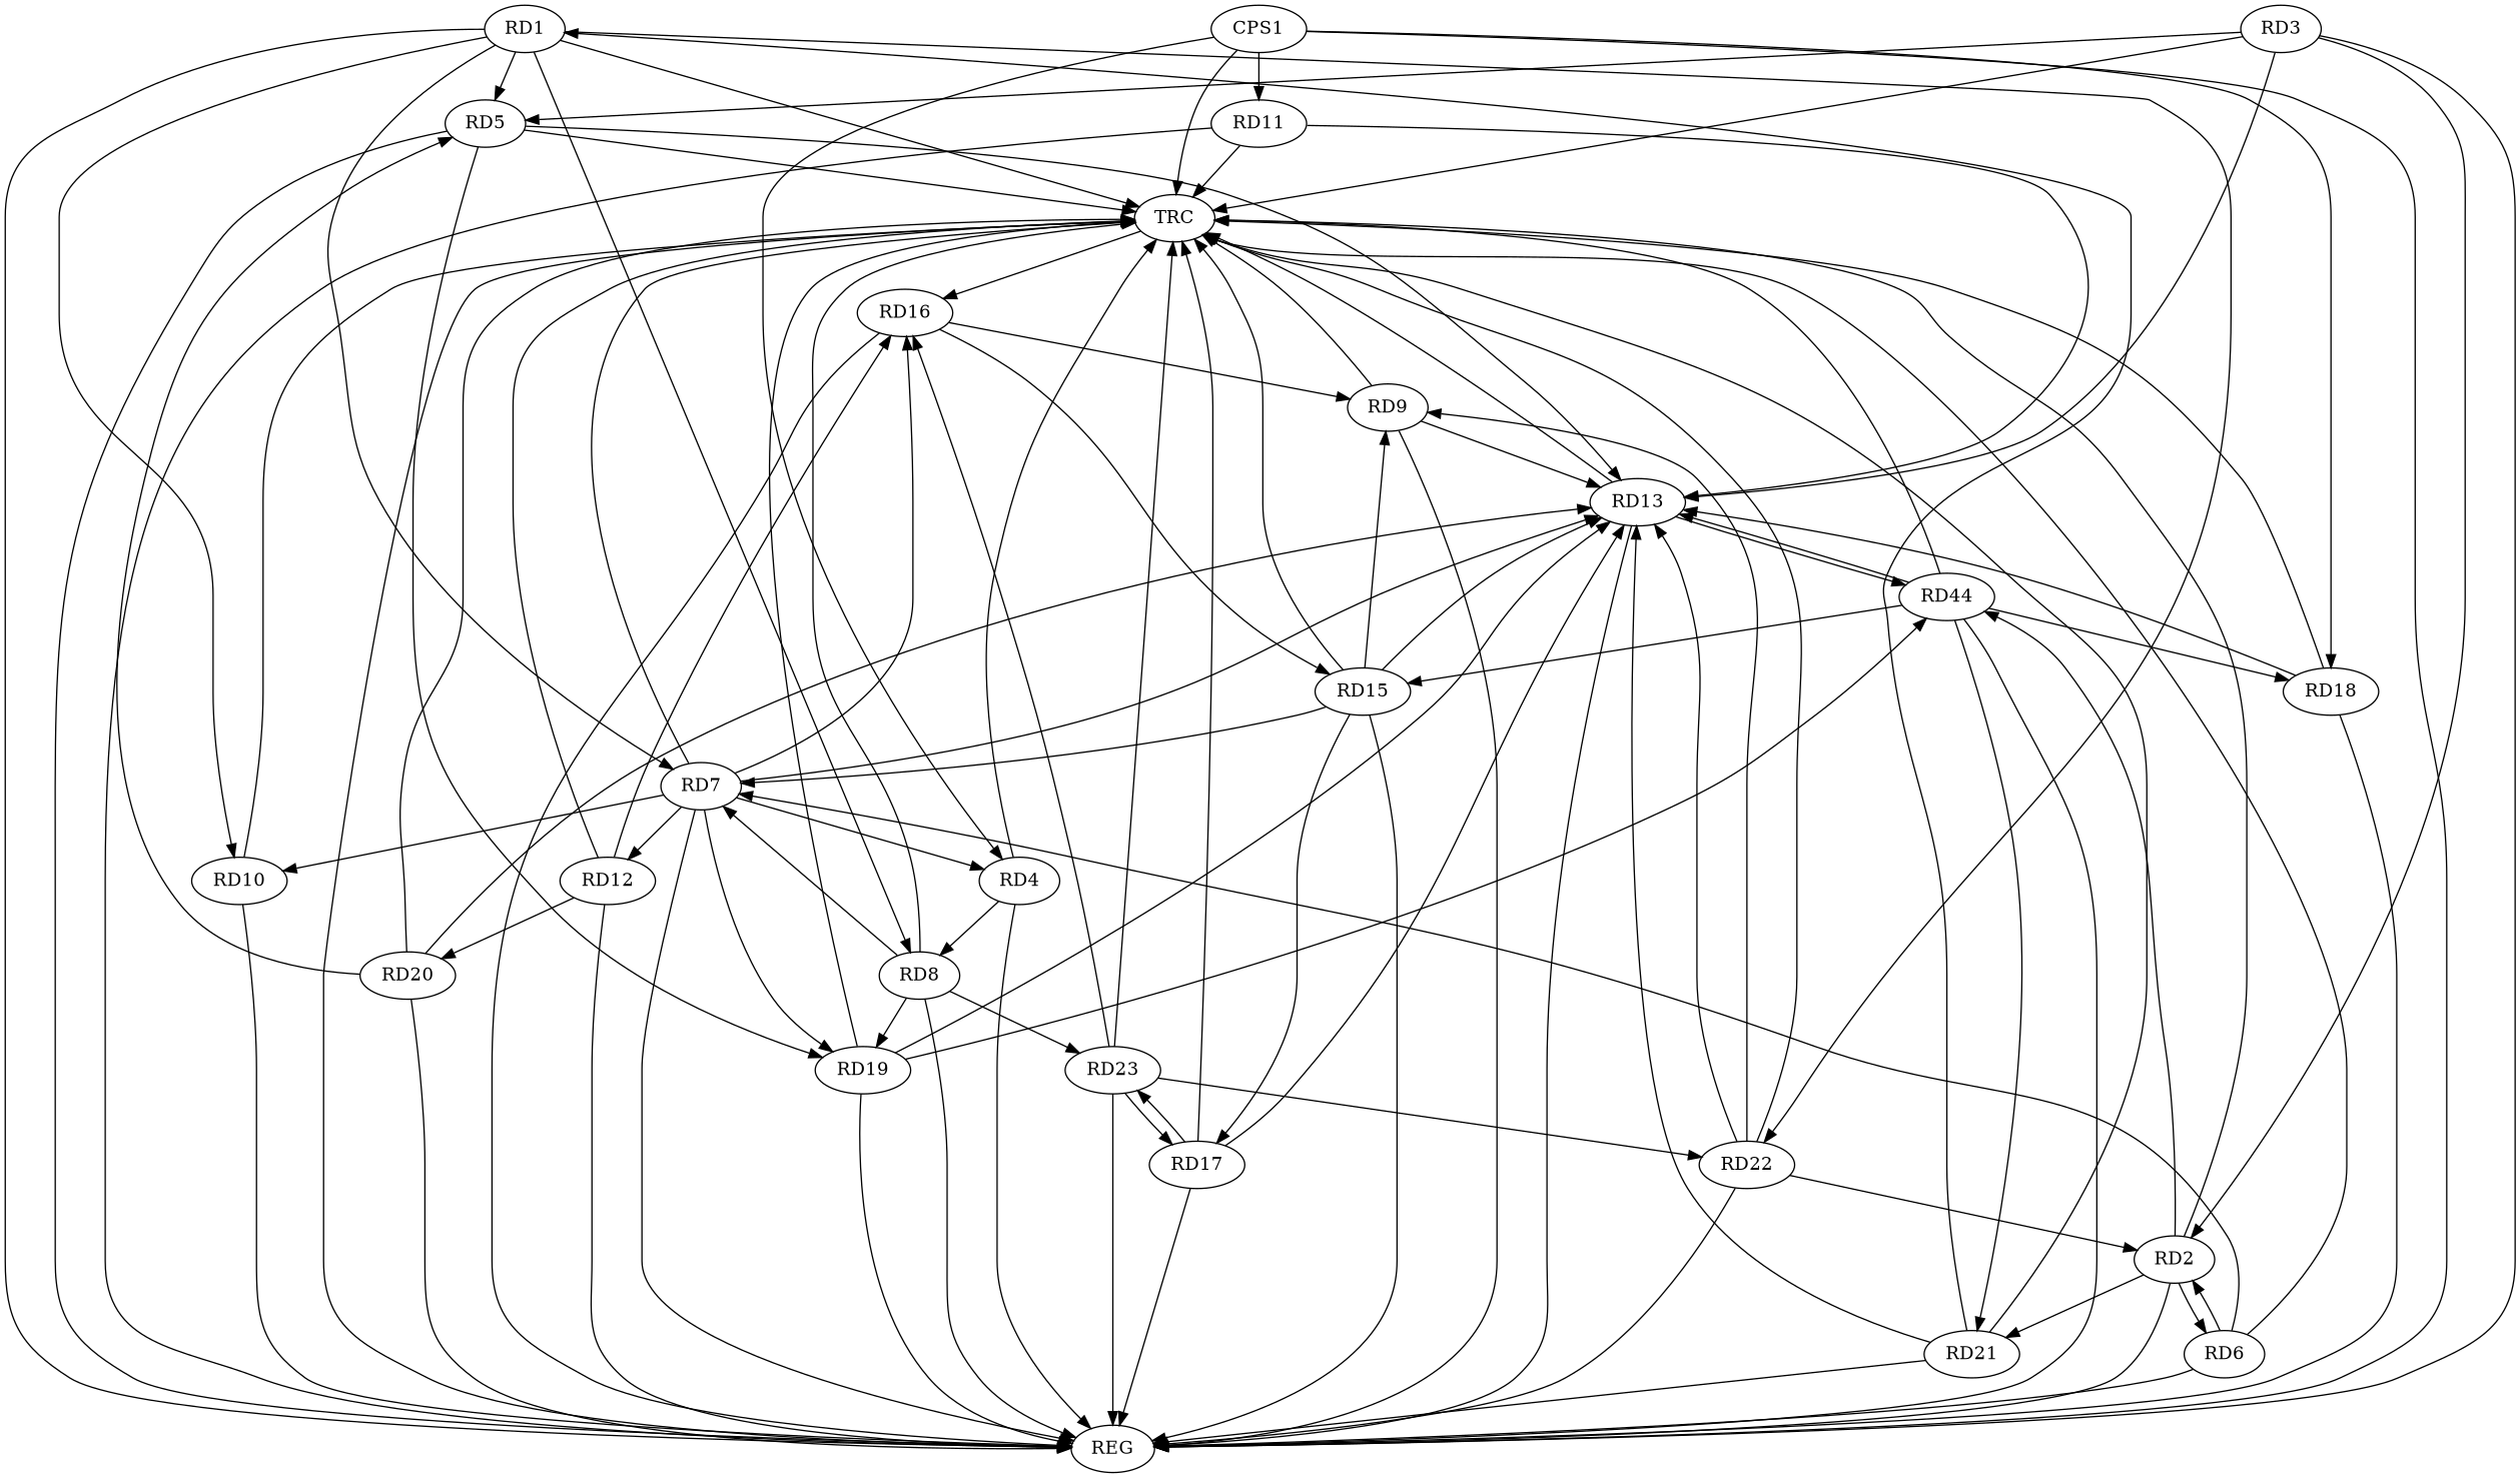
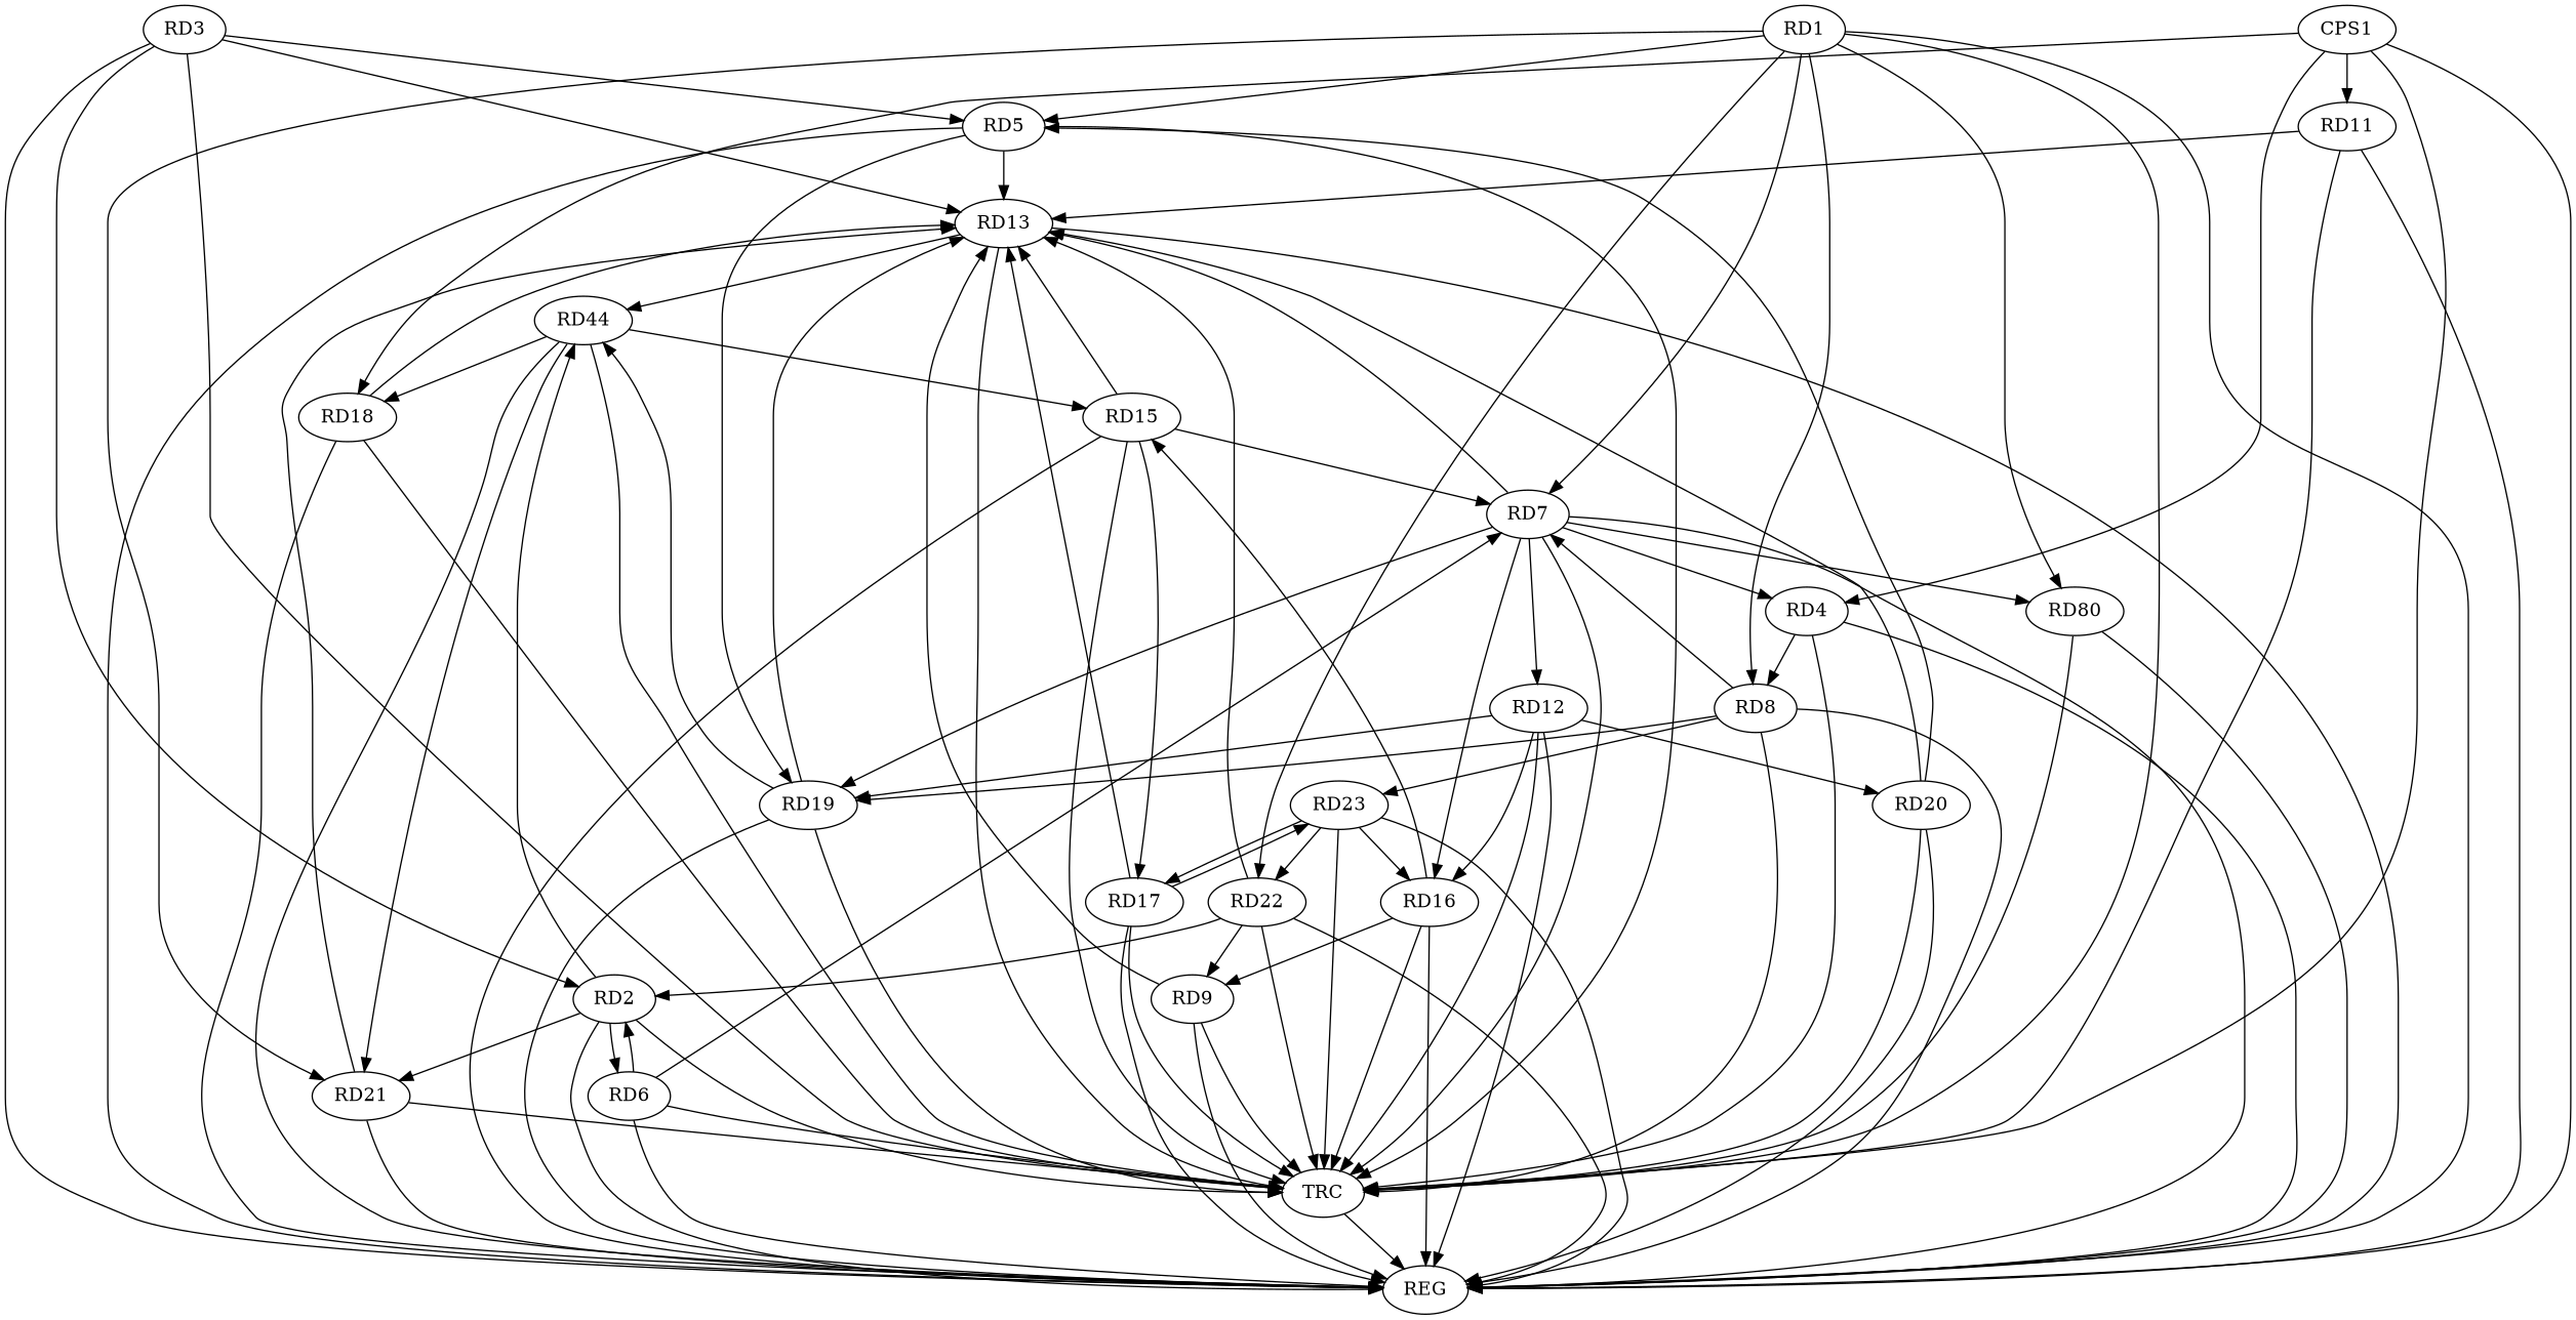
  strict digraph {
    n1 [label=RD1]
    n2 [label=RD5]
    n3 [label=RD7]
    n4 [label=RD8]
-   n5 [label=RD10]
+   n5 [label=RD80]
    n6 [label=RD22]
    n7 [label=REG]
    n8 [label=TRC]
    n9 [label=RD13]
    n10 [label=RD19]
    n11 [label=RD4]
    n12 [label=RD12]
    n13 [label=RD16]
    n14 [label=RD23]
    n15 [label=RD2]
    n16 [label=RD9]
    n17 [label=RD6]
    n18 [label=RD44]
    n19 [label=RD21]
    n20 [label=RD15]
    n21 [label=RD18]
    n22 [label=RD3]
    n23 [label=RD20]
    n24 [label=RD17]
    n25 [label=RD11]
    n26 [label=CPS1]
    n1 -> n2
    n1 -> n3
    n1 -> n4
    n1 -> n5
    n1 -> n6
    n1 -> n7
    n1 -> n8
    n2 -> n7
    n2 -> n8
    n2 -> n9
    n2 -> n10
    n3 -> n5
    n3 -> n7
    n3 -> n8
    n3 -> n9
    n3 -> n10
    n3 -> n11
    n3 -> n12
    n3 -> n13
    n4 -> n3
    n4 -> n7
    n4 -> n8
    n4 -> n10
    n4 -> n14
    n5 -> n7
    n5 -> n8
    n6 -> n7
    n6 -> n8
    n6 -> n9
    n6 -> n15
    n6 -> n16
    n8 -> n7
    n9 -> n7
    n9 -> n8
    n9 -> n18
    n10 -> n7
    n10 -> n8
    n10 -> n9
    n10 -> n18
    n11 -> n4
    n11 -> n7
    n11 -> n8
    n12 -> n7
    n12 -> n8
+   n12 -> n10
    n12 -> n13
    n12 -> n23
    n13 -> n7
-   n8 -> n13
+   n13 -> n8
    n13 -> n16
    n13 -> n20
    n14 -> n6
    n14 -> n7
    n14 -> n8
    n14 -> n13
    n14 -> n24
    n15 -> n7
    n15 -> n8
    n15 -> n17
    n15 -> n18
    n15 -> n19
    n16 -> n7
    n16 -> n8
    n16 -> n9
    n17 -> n3
    n17 -> n7
    n17 -> n8
    n17 -> n15
    n18 -> n7
    n18 -> n8
-   n18 -> n9
    n18 -> n19
    n18 -> n20
    n18 -> n21
-   n19 -> n1
+   n1 -> n19
    n19 -> n7
    n19 -> n8
    n19 -> n9
    n20 -> n3
    n20 -> n7
    n20 -> n8
    n20 -> n9
-   n20 -> n16
    n20 -> n24
    n21 -> n7
    n21 -> n8
    n21 -> n9
    n22 -> n2
    n22 -> n7
    n22 -> n8
    n22 -> n9
    n22 -> n15
    n23 -> n2
    n23 -> n7
    n23 -> n8
    n23 -> n9
    n24 -> n7
    n24 -> n8
    n24 -> n9
    n24 -> n14
    n25 -> n7
    n25 -> n8
    n25 -> n9
    n26 -> n7
    n26 -> n8
    n26 -> n11
    n26 -> n21
    n26 -> n25
  }
